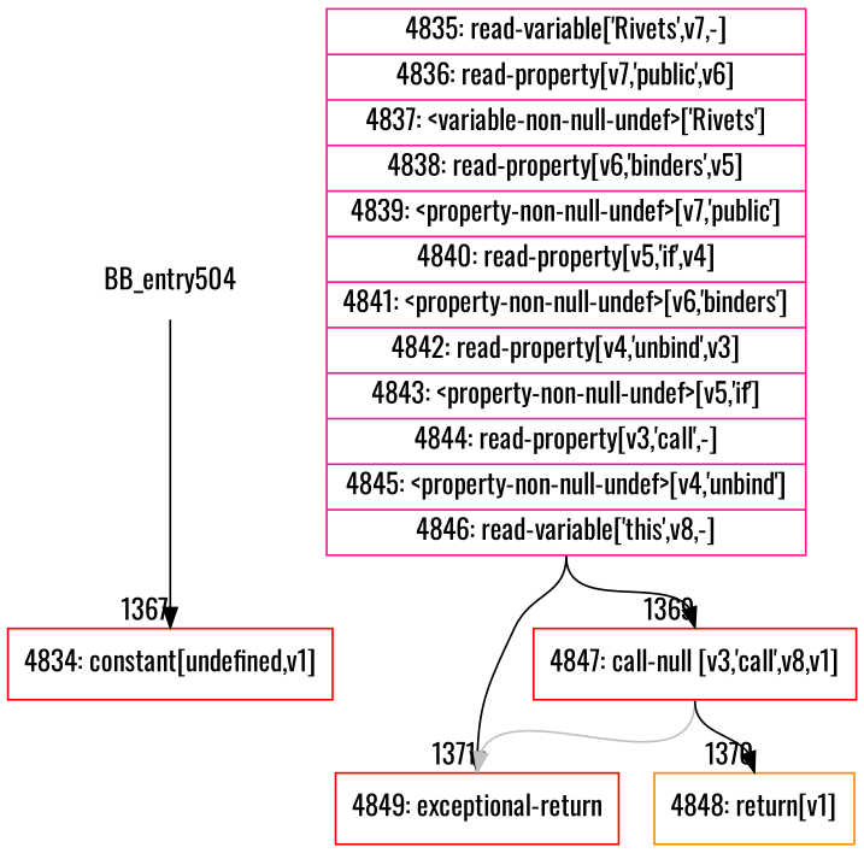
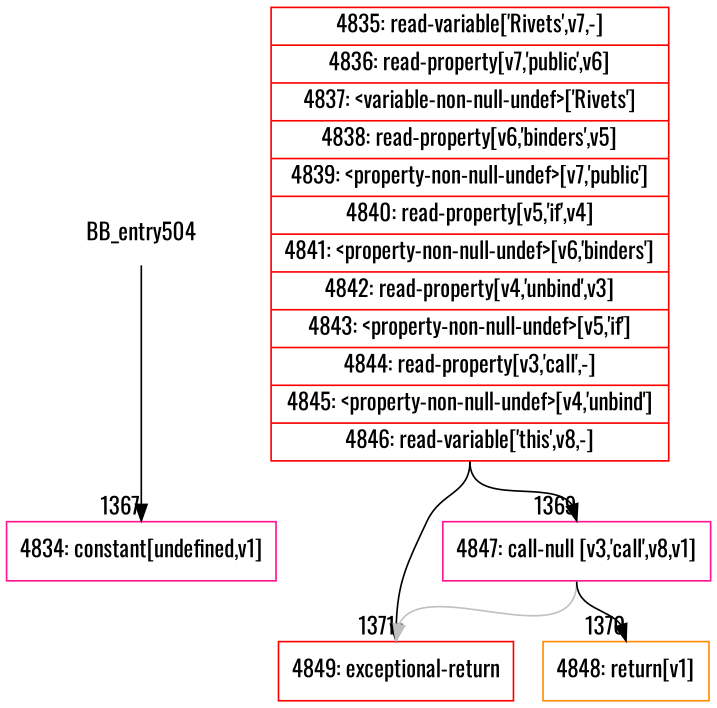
  digraph {
    fontname=Oswald
    rankdir=TD
    node [color=deeppink fontname=Oswald shape=record]
    edge [fontname=Oswald headport=n tailport=s]
    n1 [label=BB_entry504 shape=none]
-   n2 [color=red label="{4834: constant[undefined,v1]}"]
-   n3 [label="{4835: read-variable['Rivets',v7,-]|4836: read-property[v7,'public',v6]|4837: \<variable-non-null-undef\>['Rivets']|4838: read-property[v6,'binders',v5]|4839: \<property-non-null-undef\>[v7,'public']|4840: read-property[v5,'if',v4]|4841: \<property-non-null-undef\>[v6,'binders']|4842: read-property[v4,'unbind',v3]|4843: \<property-non-null-undef\>[v5,'if']|4844: read-property[v3,'call',-]|4845: \<property-non-null-undef\>[v4,'unbind']|4846: read-variable['this',v8,-]}"]
-   n4 [color=red label="{4847: call-null [v3,'call',v8,v1]}"]
+   n2 [label="{4834: constant[undefined,v1]}"]
+   n3 [color=red label="{4835: read-variable['Rivets',v7,-]|4836: read-property[v7,'public',v6]|4837: \<variable-non-null-undef\>['Rivets']|4838: read-property[v6,'binders',v5]|4839: \<property-non-null-undef\>[v7,'public']|4840: read-property[v5,'if',v4]|4841: \<property-non-null-undef\>[v6,'binders']|4842: read-property[v4,'unbind',v3]|4843: \<property-non-null-undef\>[v5,'if']|4844: read-property[v3,'call',-]|4845: \<property-non-null-undef\>[v4,'unbind']|4846: read-variable['this',v8,-]}"]
+   n4 [label="{4847: call-null [v3,'call',v8,v1]}"]
    n5 [color=red label="{4849: exceptional-return}"]
    n6 [color=darkorange label="{4848: return[v1]}"]
    n1 -> n2 [headlabel="    1367"]
    n3 -> n4 [headlabel="      1369"]
    n3 -> n5 [color=black headlabel="      1371"]
    n4 -> n5 [color=gray]
    n4 -> n6 [headlabel="      1370"]
  }
